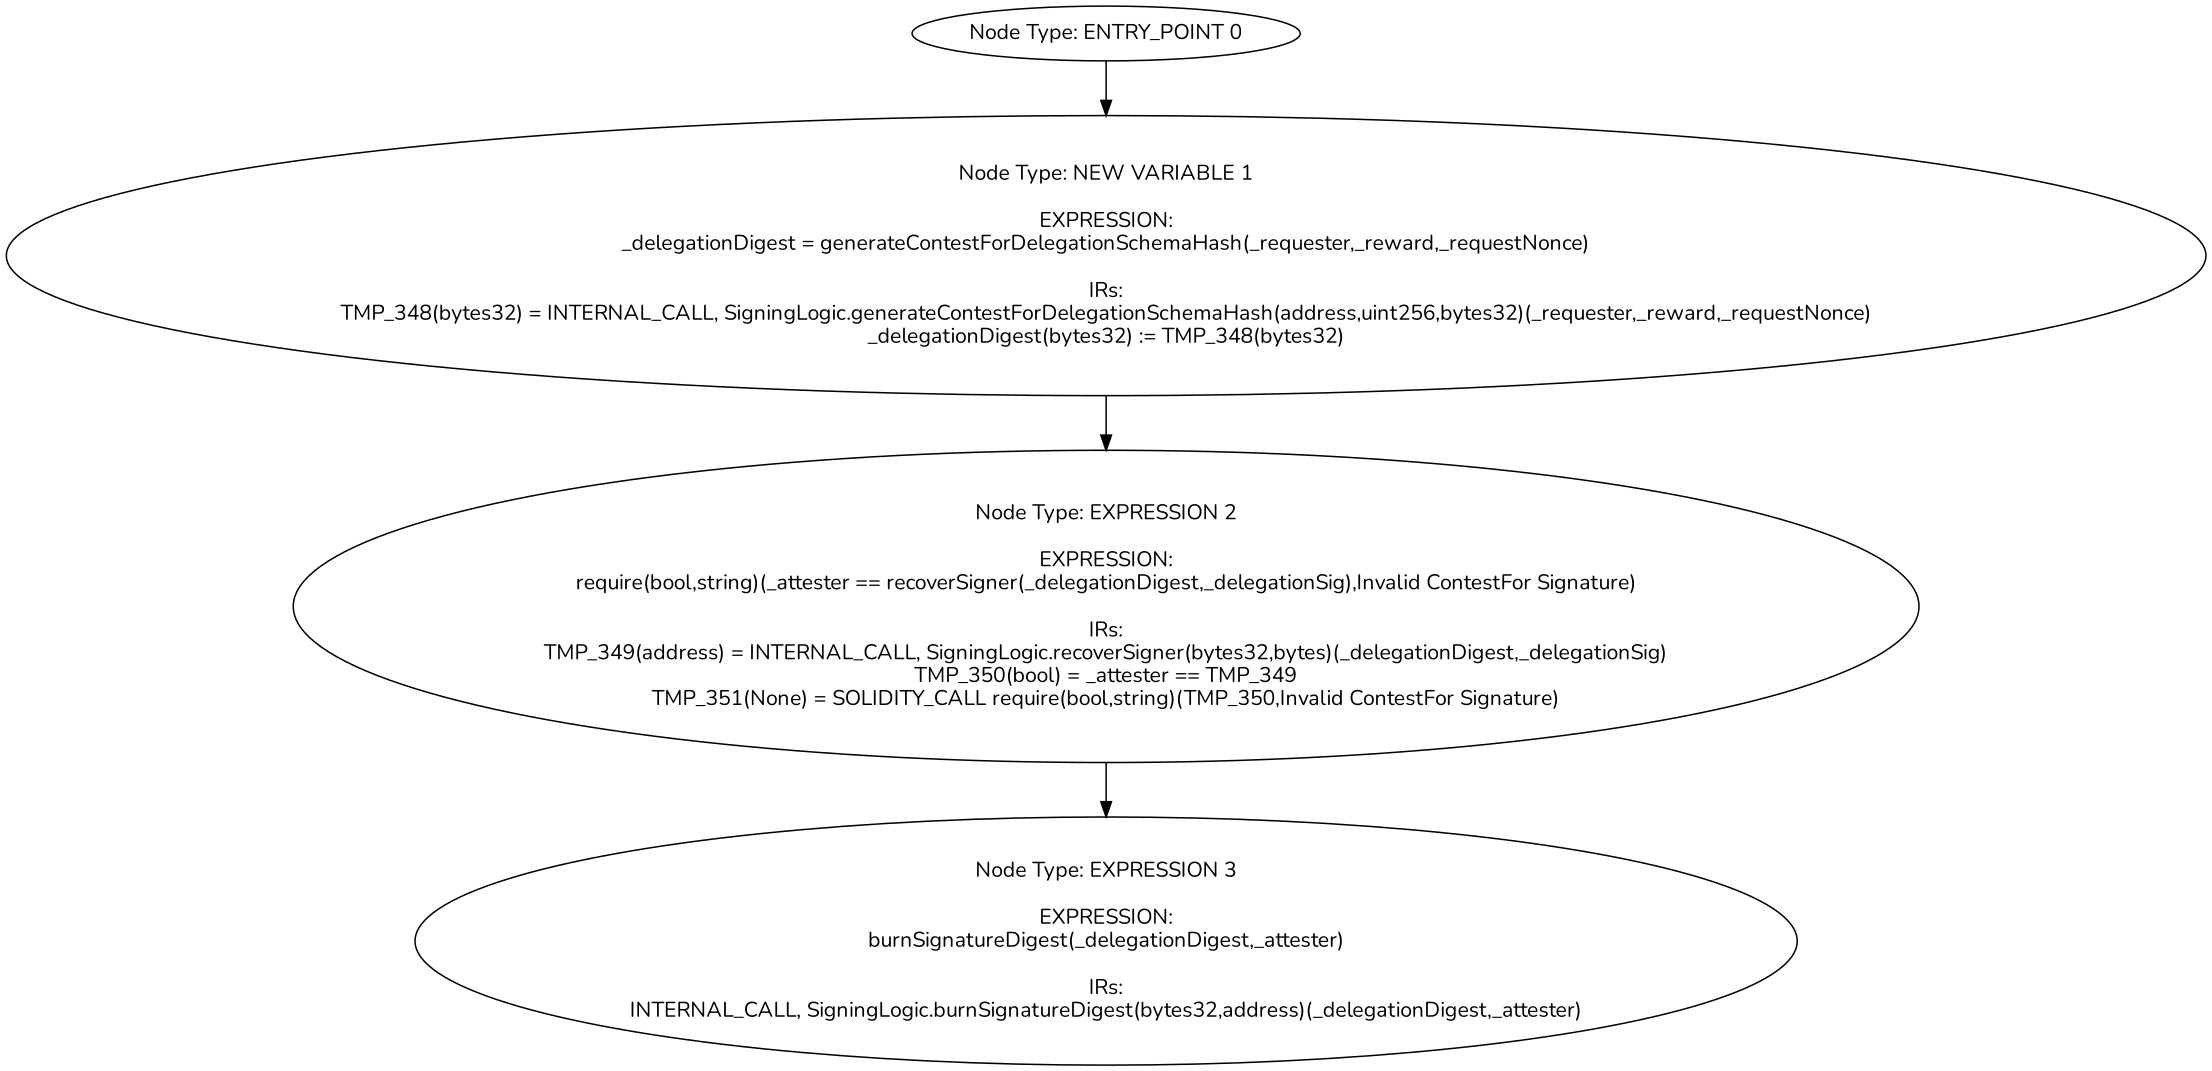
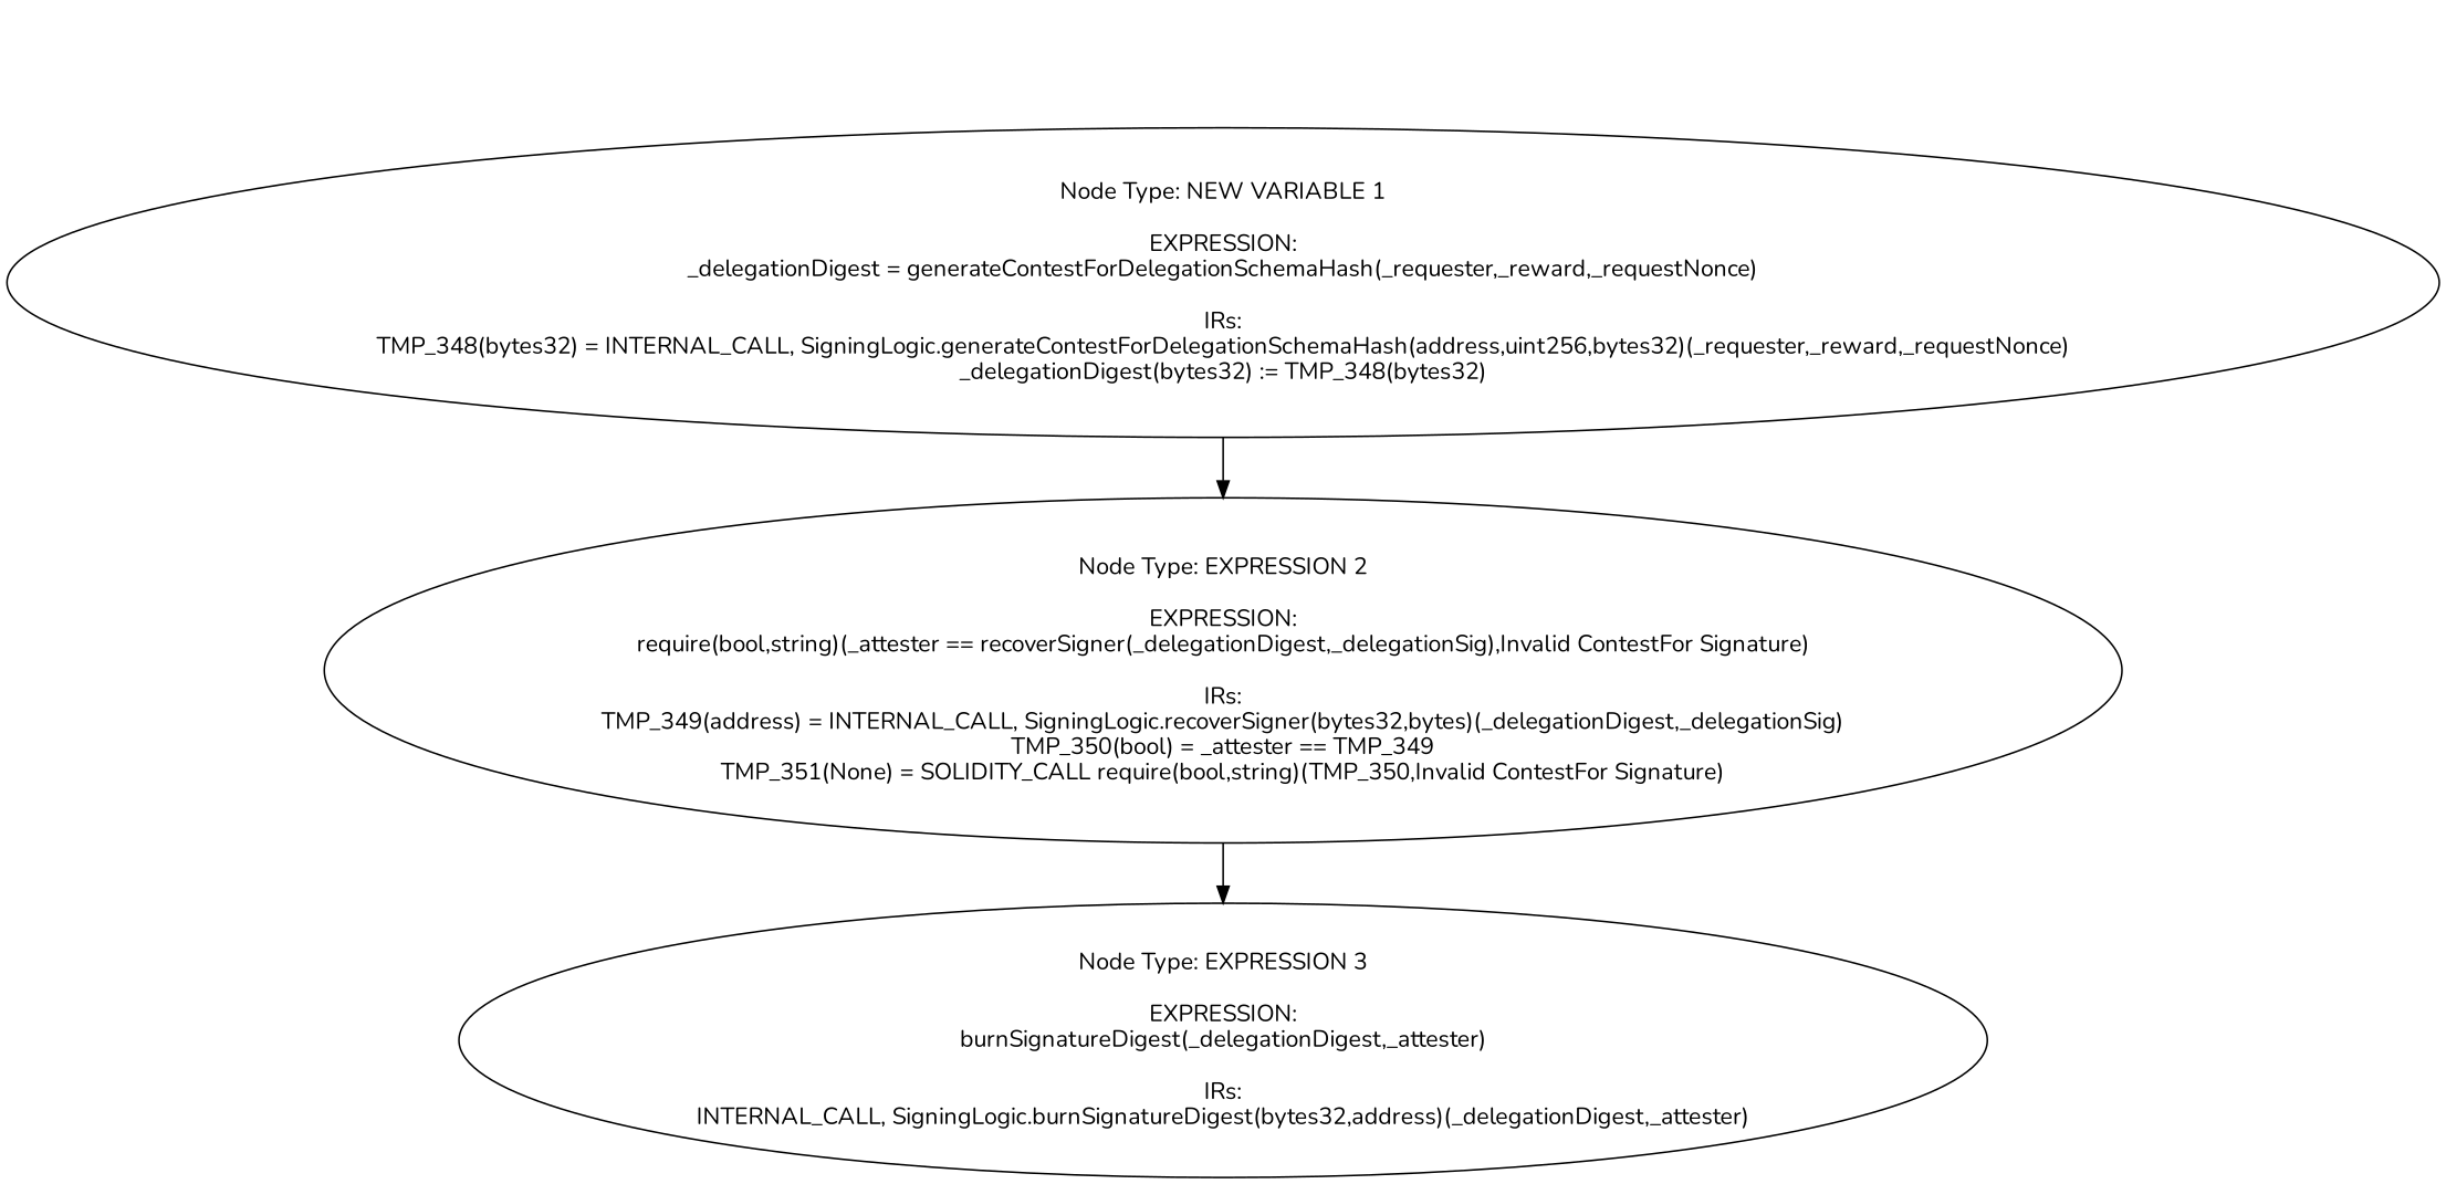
  digraph {
    fontname=Nunito
    node [fontname=Nunito]
    edge [fontname=Nunito]
-   n1 [label="Node Type: ENTRY_POINT 0\n"]
    n2 [label="Node Type: NEW VARIABLE 1\n\nEXPRESSION:\n_delegationDigest = generateContestForDelegationSchemaHash(_requester,_reward,_requestNonce)\n\nIRs:\nTMP_348(bytes32) = INTERNAL_CALL, SigningLogic.generateContestForDelegationSchemaHash(address,uint256,bytes32)(_requester,_reward,_requestNonce)\n_delegationDigest(bytes32) := TMP_348(bytes32)"]
    n3 [label="Node Type: EXPRESSION 2\n\nEXPRESSION:\nrequire(bool,string)(_attester == recoverSigner(_delegationDigest,_delegationSig),Invalid ContestFor Signature)\n\nIRs:\nTMP_349(address) = INTERNAL_CALL, SigningLogic.recoverSigner(bytes32,bytes)(_delegationDigest,_delegationSig)\nTMP_350(bool) = _attester == TMP_349\nTMP_351(None) = SOLIDITY_CALL require(bool,string)(TMP_350,Invalid ContestFor Signature)"]
    n4 [label="Node Type: EXPRESSION 3\n\nEXPRESSION:\nburnSignatureDigest(_delegationDigest,_attester)\n\nIRs:\nINTERNAL_CALL, SigningLogic.burnSignatureDigest(bytes32,address)(_delegationDigest,_attester)"]
-   n1 -> n2
    n2 -> n3
    n3 -> n4
  }
